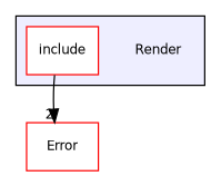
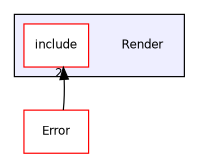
  digraph {
    compound=true
    node [fontname=Helvetica fontsize=10 shape=box color=red fillcolor=white style=filled]
    n1 [label=Render shape=plaintext color="" fillcolor="" style=""]
    n2 [label=include]
    n3 [label=Error]
    subgraph cluster_1 {
      bgcolor="#eeeeff"
      pencolor=black
      n1
      n2
    }
-   n2 -> n3 [headlabel=2 labeldistance=1.5 labelfontname=Helvetica labelfontsize=10]
+   n3 -> n2 [headlabel=2 labeldistance=1.5 labelfontname=Helvetica labelfontsize=10]
  }
